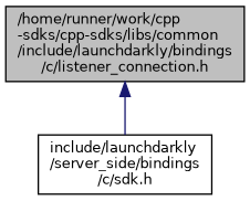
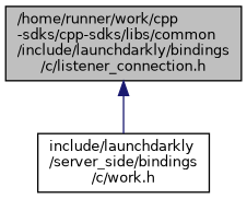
  digraph {
    node [color=black fontname=Helvetica fontsize=10 shape=record style=filled]
    n1 [fillcolor=grey75 fontcolor=black height=0.2 label="/home/runner/work/cpp\l-sdks/cpp-sdks/libs/common\l/include/launchdarkly/bindings\l/c/listener_connection.h" width=0.4]
-   n2 [fillcolor=white height=0.2 label="include/launchdarkly\l/server_side/bindings\l/c/sdk.h" width=0.4]
+   n2 [fillcolor=white height=0.2 label="include/launchdarkly\l/server_side/bindings\l/c/work.h" width=0.4]
    n1 -> n2 [color=midnightblue dir=back fontname=Helvetica fontsize=10 labelfontname=Helvetica labelfontsize=10 style=solid]
  }
